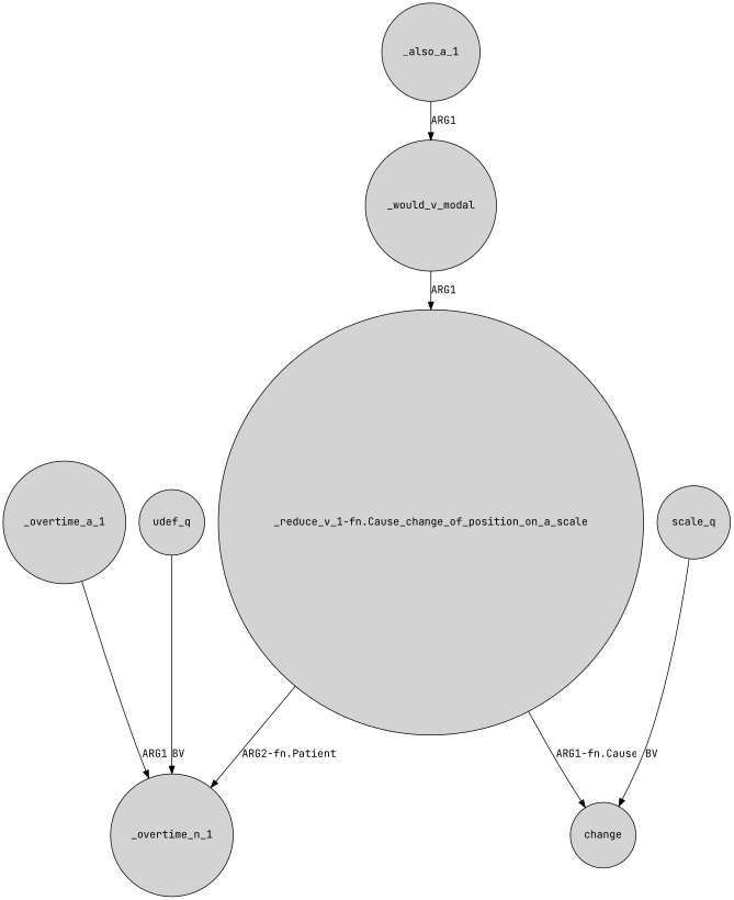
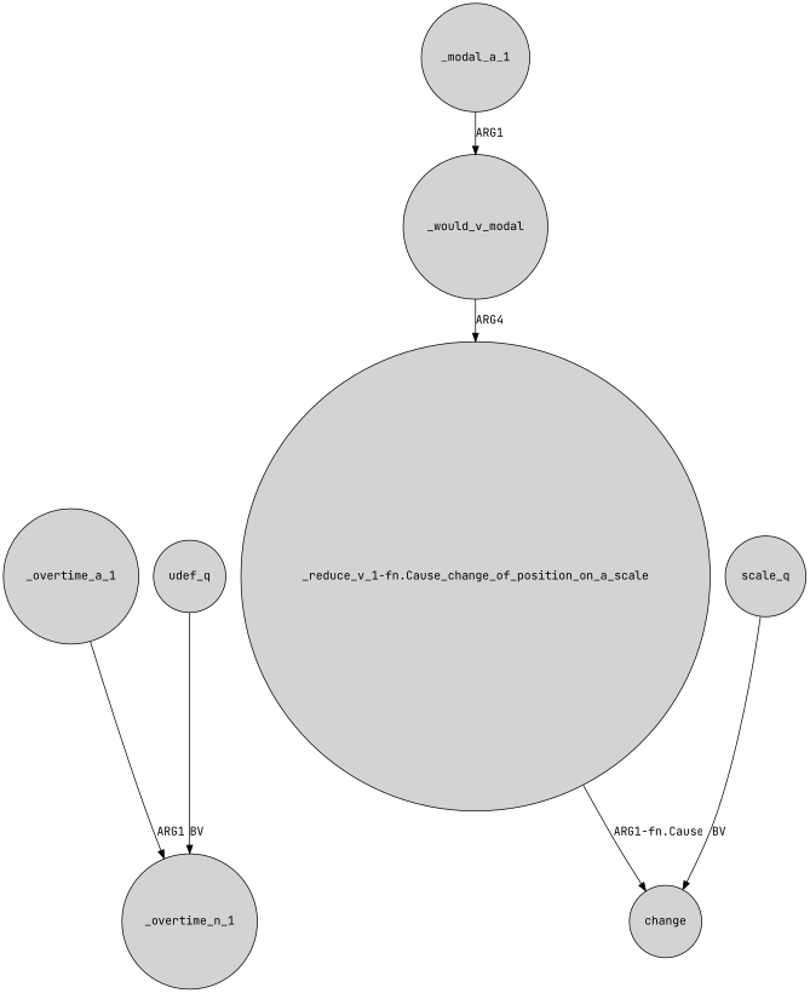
  digraph {
    fontname="JetBrains Mono"
    node [fontname="JetBrains Mono" shape=circle style=filled]
    edge [fontname="JetBrains Mono"]
-   _also_a_1
+   _also_a_1 [label=_modal_a_1]
    _would_v_modal
    "_reduce_v_1-fn.Cause_change_of_position_on_a_scale"
    _overtime_n_1
    n5 [label=change]
    n6 [label=scale_q]
    n7 [label=_overtime_a_1]
    udef_q
    _also_a_1 -> _would_v_modal [label=ARG1]
-   _would_v_modal -> "_reduce_v_1-fn.Cause_change_of_position_on_a_scale" [label=ARG1]
-   "_reduce_v_1-fn.Cause_change_of_position_on_a_scale" -> _overtime_n_1 [label="ARG2-fn.Patient"]
+   _would_v_modal -> "_reduce_v_1-fn.Cause_change_of_position_on_a_scale" [label=ARG4]
    "_reduce_v_1-fn.Cause_change_of_position_on_a_scale" -> n5 [label="ARG1-fn.Cause"]
    n6 -> n5 [label=BV]
    n7 -> _overtime_n_1 [label=ARG1]
    udef_q -> _overtime_n_1 [label=BV]
  }
